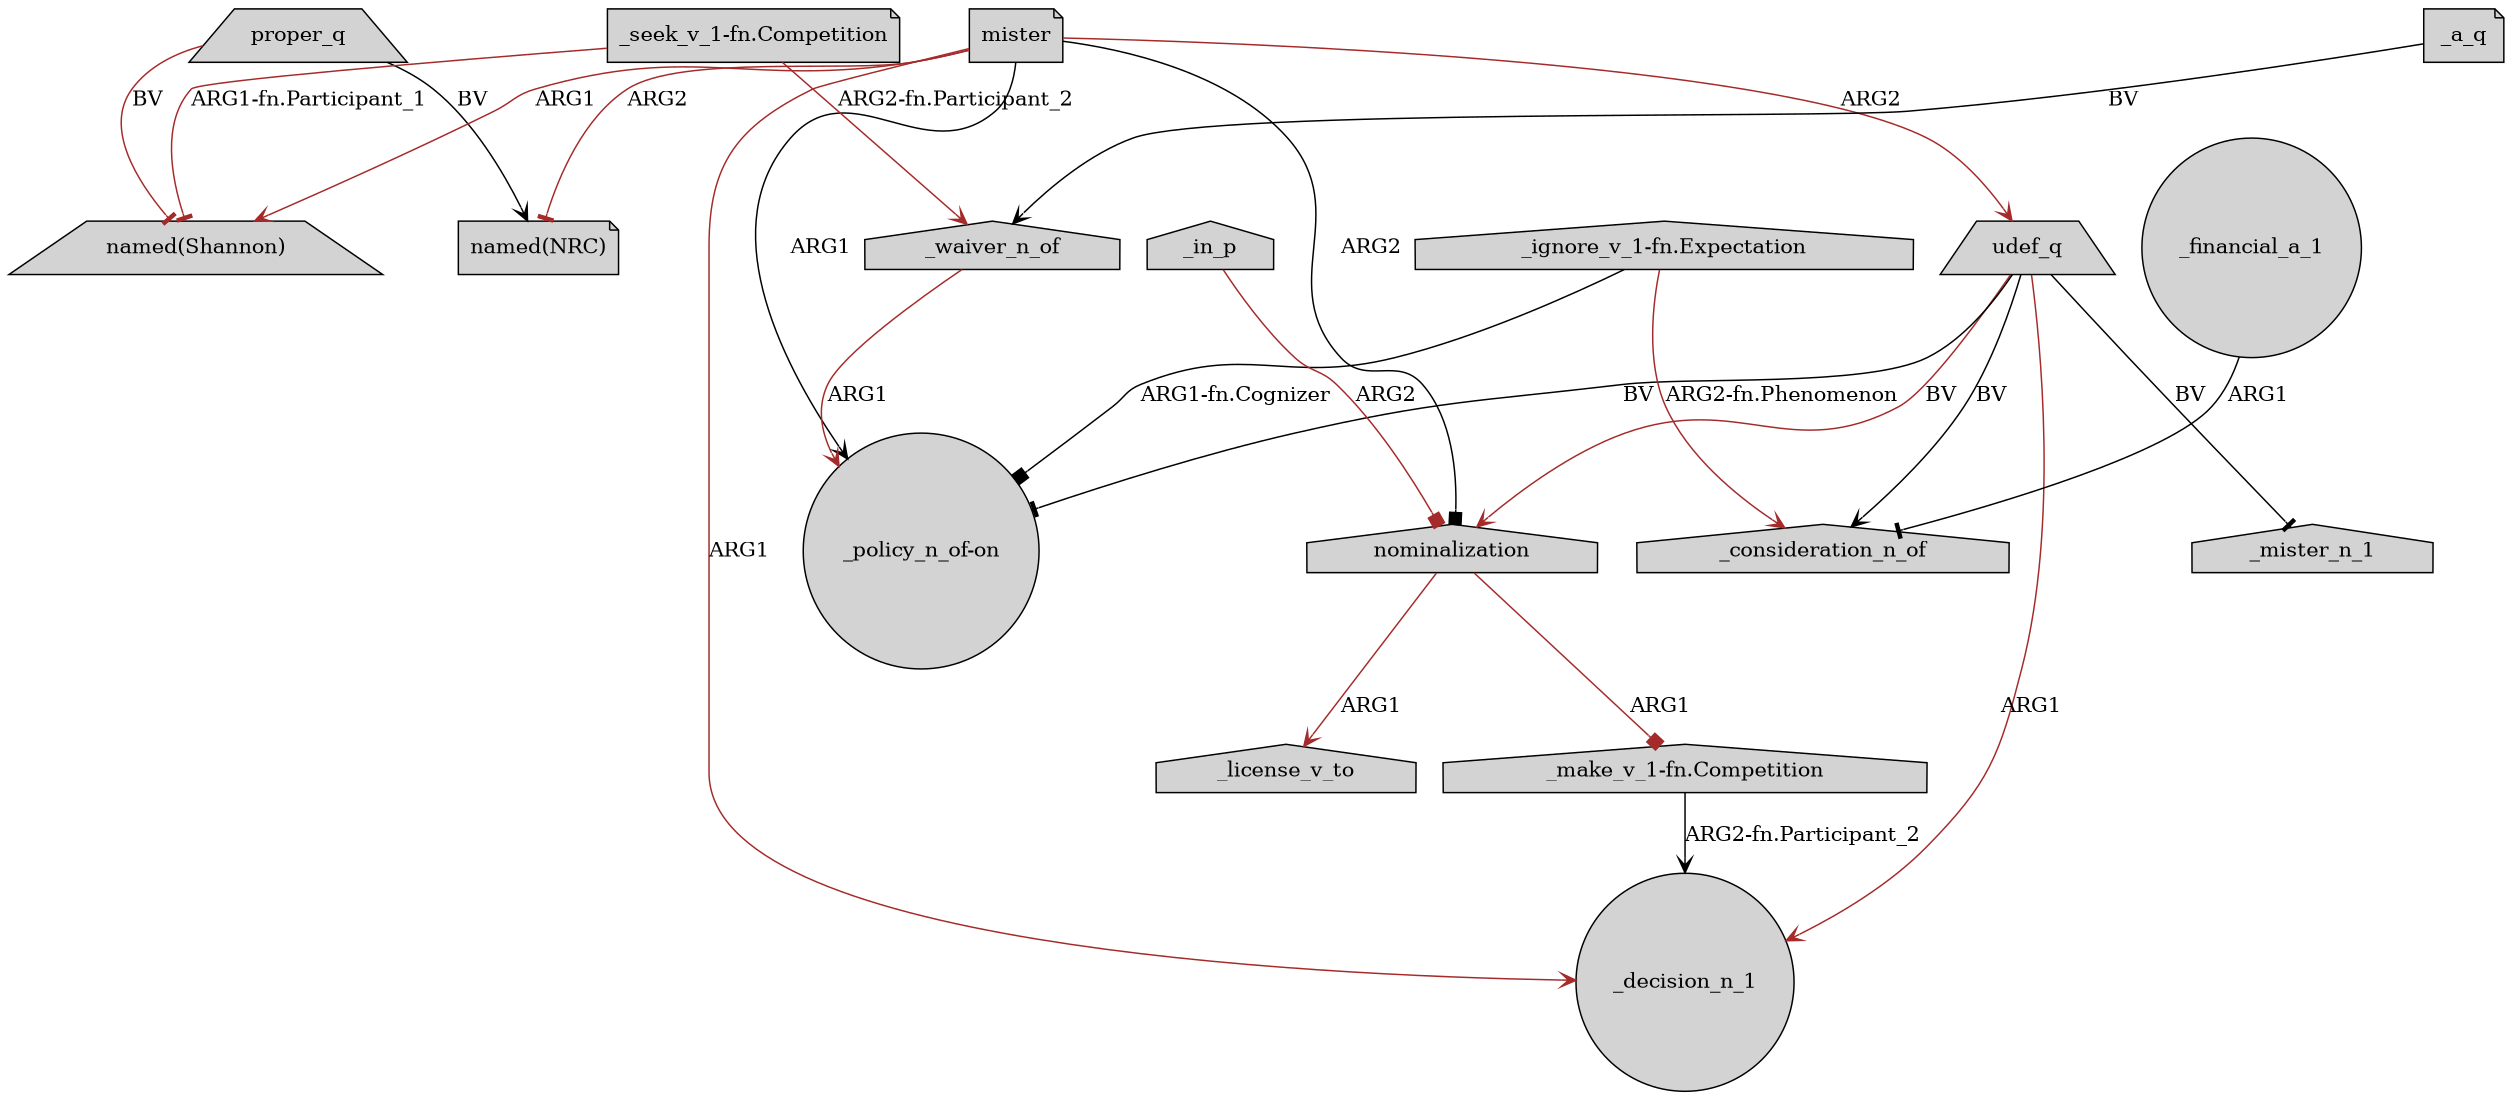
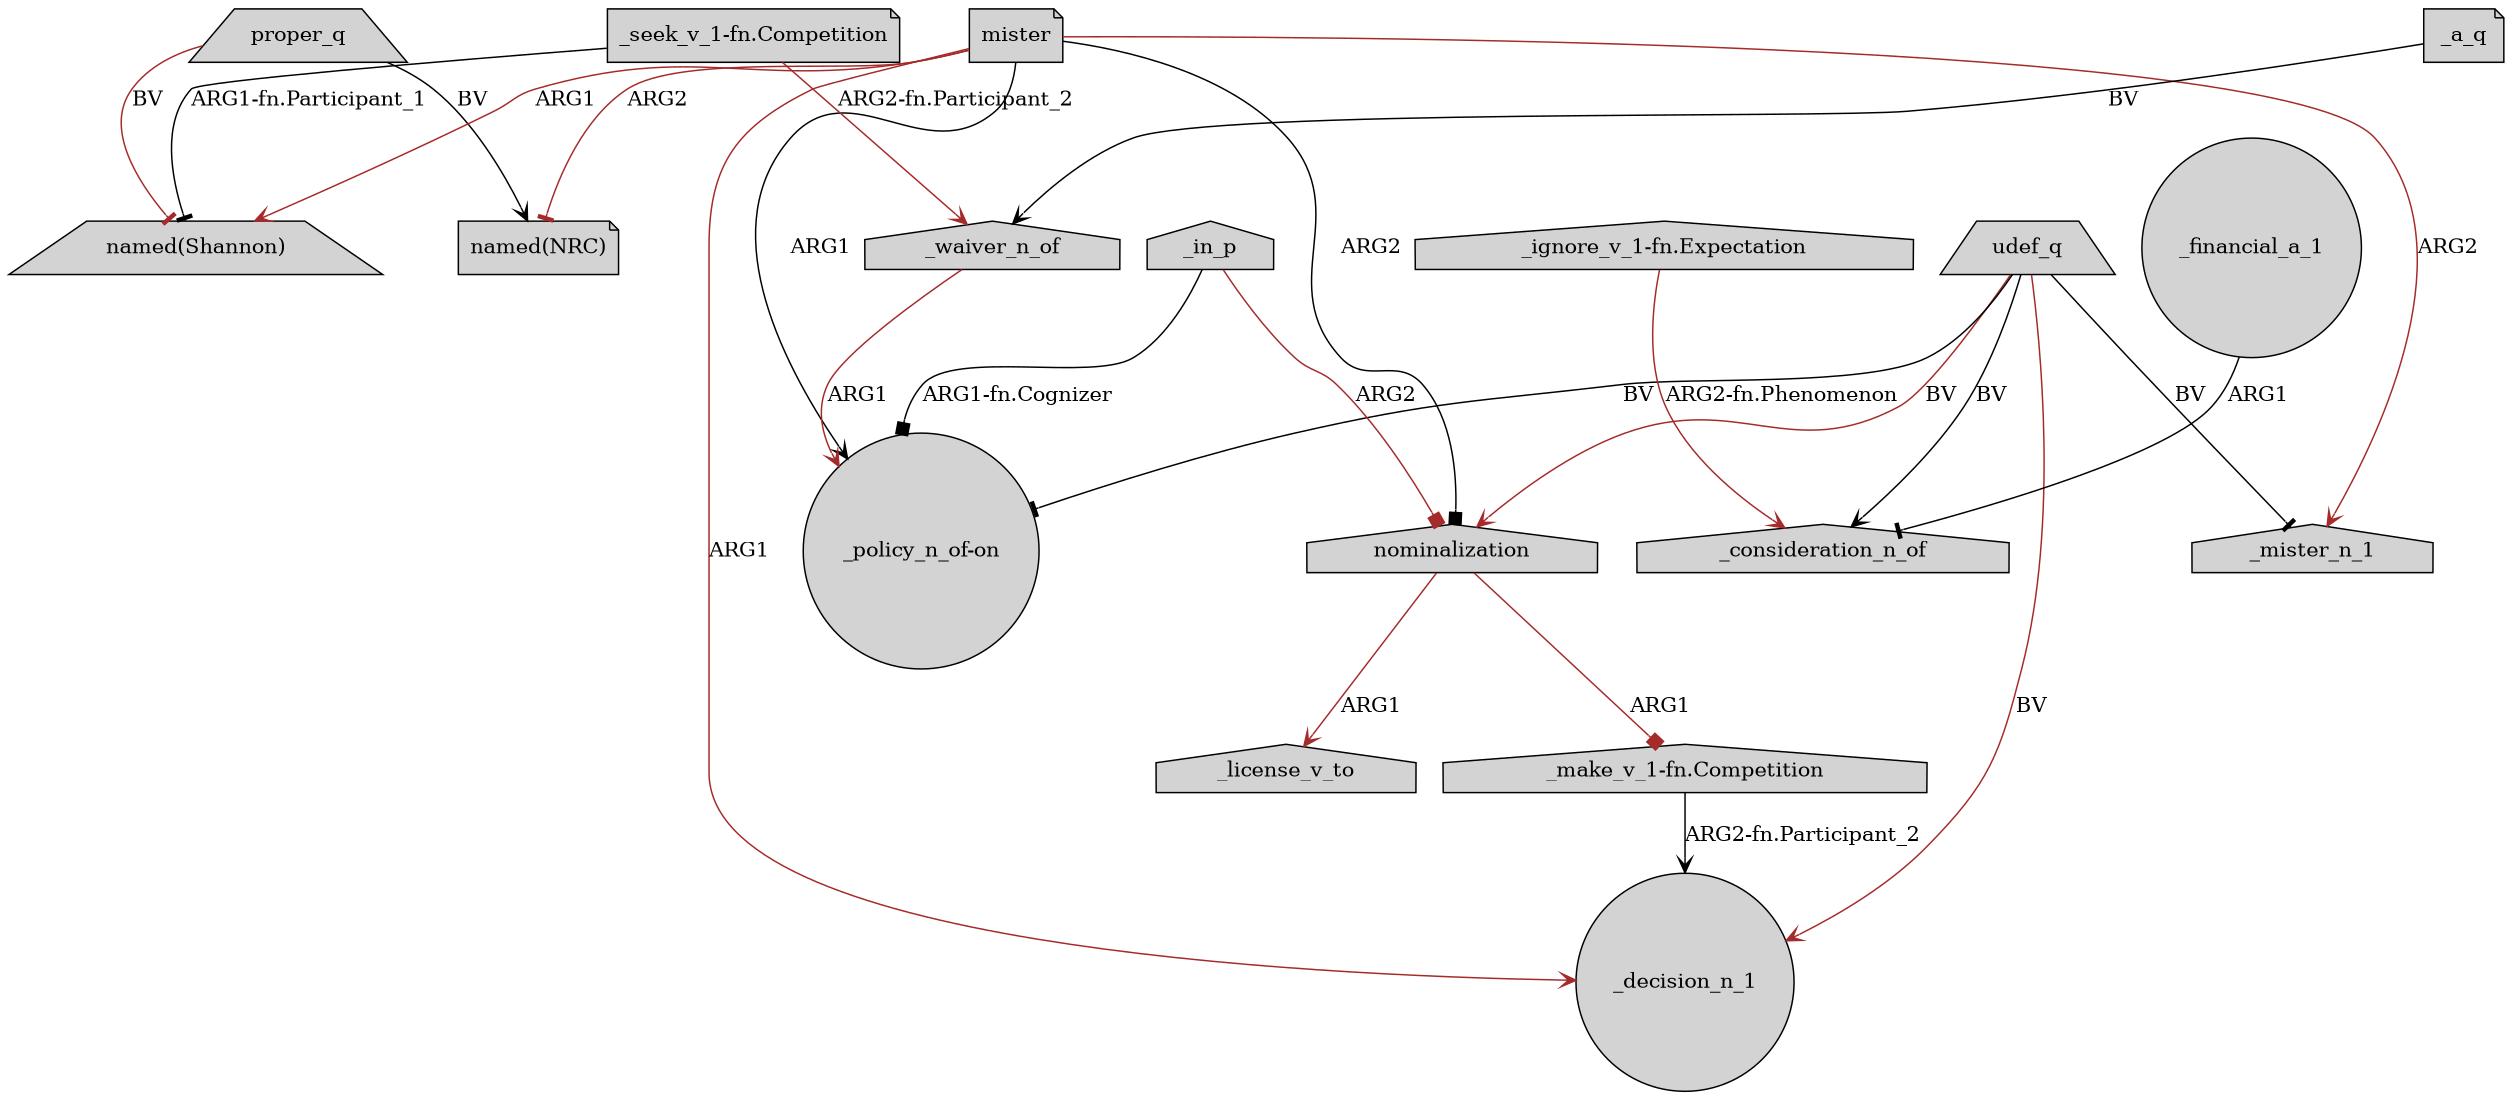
  digraph {
    node [shape=house style=filled]
    edge [arrowhead=vee color=brown]
    proper_q [shape=trapezium]
    "named(NRC)" [shape=note]
    "named(Shannon)" [shape=trapezium]
    n4 [label=mister shape=note]
    _mister_n_1
    nominalization
    "_policy_n_of-on" [shape=circle]
    _decision_n_1 [shape=circle]
    _license_v_to
    "_make_v_1-fn.Competition"
    _a_q [shape=note]
    _waiver_n_of
    udef_q [shape=trapezium]
    _consideration_n_of
    "_ignore_v_1-fn.Expectation"
    _in_p
    "_seek_v_1-fn.Competition" [shape=note]
    _financial_a_1 [shape=circle]
    proper_q -> "named(NRC)" [color=black label=BV]
    proper_q -> "named(Shannon)" [arrowhead=tee label=BV]
    n4 -> "named(NRC)" [arrowhead=tee label=ARG2]
    n4 -> "named(Shannon)" [label=ARG1]
-   n4 -> udef_q [label=ARG2]
+   n4 -> _mister_n_1 [label=ARG2]
    n4 -> nominalization [arrowhead=box color=black label=ARG2]
    n4 -> "_policy_n_of-on" [color=black label=ARG1]
    n4 -> _decision_n_1 [label=ARG1]
    nominalization -> _license_v_to [label=ARG1]
    nominalization -> "_make_v_1-fn.Competition" [arrowhead=box label=ARG1]
    "_make_v_1-fn.Competition" -> _decision_n_1 [color=black label="ARG2-fn.Participant_2"]
    _a_q -> _waiver_n_of [color=black label=BV]
    _waiver_n_of -> "_policy_n_of-on" [label=ARG1]
    udef_q -> _mister_n_1 [arrowhead=tee color=black label=BV]
    udef_q -> nominalization [label=BV]
    udef_q -> "_policy_n_of-on" [arrowhead=tee color=black label=BV]
-   udef_q -> _decision_n_1 [label=ARG1]
+   udef_q -> _decision_n_1 [label=BV]
    udef_q -> _consideration_n_of [color=black label=BV]
-   "_ignore_v_1-fn.Expectation" -> "_policy_n_of-on" [arrowhead=box color=black label="ARG1-fn.Cognizer"]
+   _in_p -> "_policy_n_of-on" [arrowhead=box color=black label="ARG1-fn.Cognizer"]
    "_ignore_v_1-fn.Expectation" -> _consideration_n_of [label="ARG2-fn.Phenomenon"]
    _in_p -> nominalization [arrowhead=box label=ARG2]
-   "_seek_v_1-fn.Competition" -> "named(Shannon)" [arrowhead=tee label="ARG1-fn.Participant_1"]
+   "_seek_v_1-fn.Competition" -> "named(Shannon)" [arrowhead=tee color=black label="ARG1-fn.Participant_1"]
    "_seek_v_1-fn.Competition" -> _waiver_n_of [label="ARG2-fn.Participant_2"]
    _financial_a_1 -> _consideration_n_of [arrowhead=tee color=black label=ARG1]
  }
